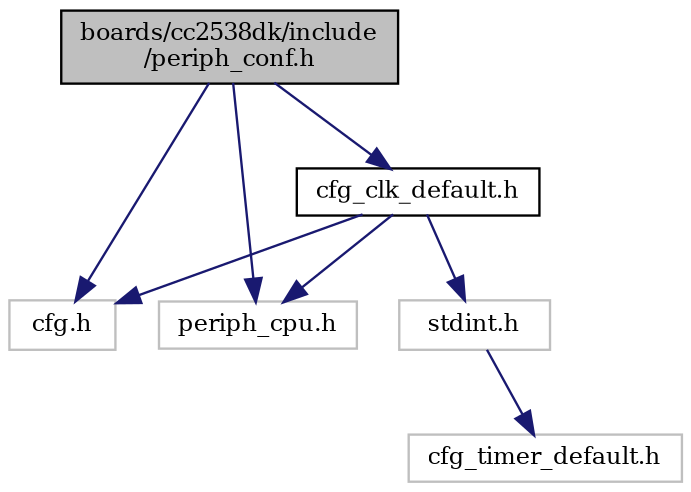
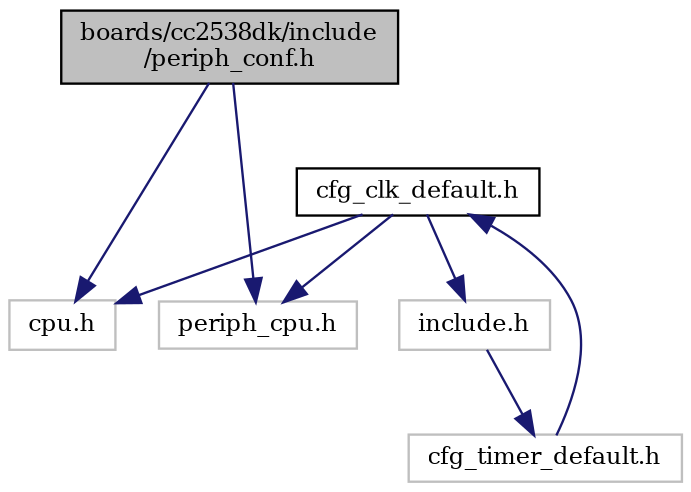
  digraph {
    fontname="DejaVu Serif"
    node [color=grey75 fillcolor=white fontname="DejaVu Serif" fontsize=10 shape=record style=filled]
    edge [color=midnightblue fontname="DejaVu Serif" fontsize=10 labelfontname=Helvetica labelfontsize=10 style=solid]
    n1 [color=black fillcolor=grey75 fontcolor=black height=0.2 label="boards/cc2538dk/include\l/periph_conf.h" width=0.4]
-   n2 [height=0.2 label="cfg.h" width=0.4]
+   n2 [height=0.2 label="cpu.h" width=0.4]
    n3 [height=0.2 label="periph_cpu.h" width=0.4]
    n4 [color=black height=0.2 label="cfg_clk_default.h" width=0.4]
-   n5 [height=0.2 label="stdint.h" width=0.4]
+   n5 [height=0.2 label="include.h" width=0.4]
    n6 [height=0.2 label="cfg_timer_default.h" width=0.4]
    n1 -> n2
    n1 -> n3
-   n1 -> n4
+   n6 -> n4
    n4 -> n2
    n4 -> n3
    n4 -> n5
    n5 -> n6
  }
